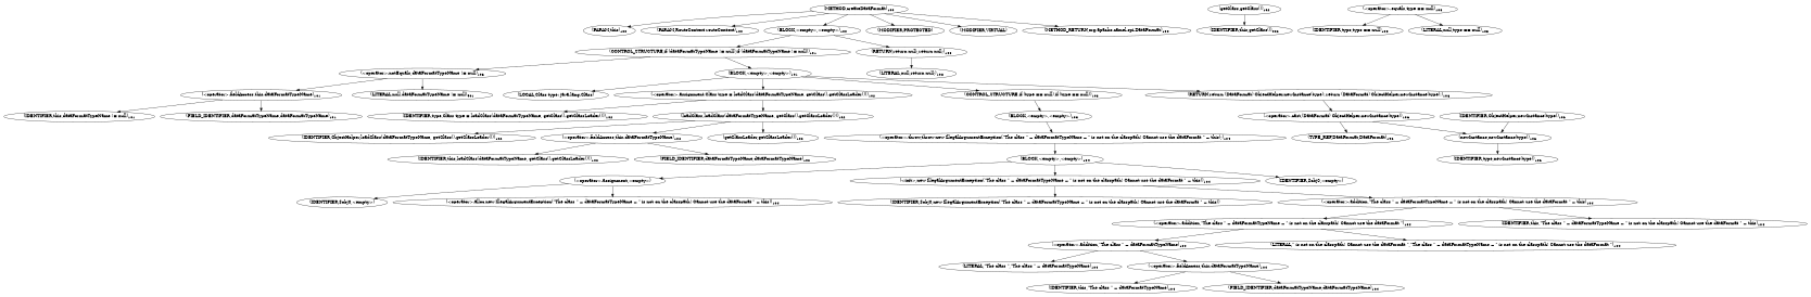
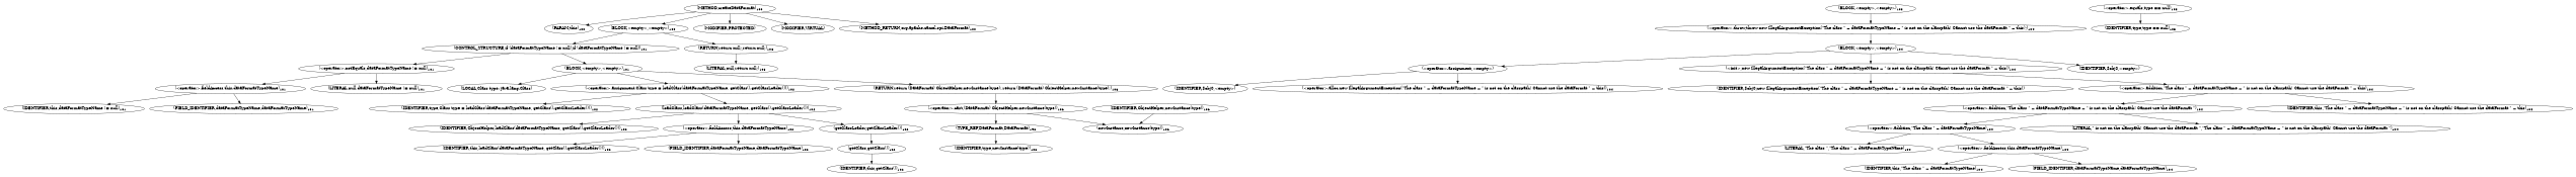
  digraph {
    n1 [label=<(METHOD,createDataFormat)<SUB>100</SUB>>]
    n2 [label=<(PARAM,this)<SUB>100</SUB>>]
-   n3 [label=<(PARAM,RouteContext routeContext)<SUB>100</SUB>>]
    n4 [label=<(BLOCK,&lt;empty&gt;,&lt;empty&gt;)<SUB>100</SUB>>]
    n5 [label=<(MODIFIER,PROTECTED)>]
    n6 [label=<(MODIFIER,VIRTUAL)>]
    n7 [label=<(METHOD_RETURN,org.apache.camel.spi.DataFormat)<SUB>100</SUB>>]
    n8 [label=<(CONTROL_STRUCTURE,if (dataFormatTypeName != null),if (dataFormatTypeName != null))<SUB>101</SUB>>]
    n9 [label=<(RETURN,return null;,return null;)<SUB>108</SUB>>]
-   n10 [label=<(&lt;operator&gt;.notEquals,dataFormatTypeName != null)<SUB>106</SUB>>]
+   n10 [label=<(&lt;operator&gt;.notEquals,dataFormatTypeName != null)<SUB>101</SUB>>]
    n11 [label=<(BLOCK,&lt;empty&gt;,&lt;empty&gt;)<SUB>101</SUB>>]
    n12 [label=<(LITERAL,null,return null;)<SUB>108</SUB>>]
    n13 [label=<(&lt;operator&gt;.fieldAccess,this.dataFormatTypeName)<SUB>101</SUB>>]
-   n14 [label=<(LITERAL,null,dataFormatTypeName != null)<SUB>901</SUB>>]
+   n14 [label=<(LITERAL,null,dataFormatTypeName != null)<SUB>101</SUB>>]
    n15 [label=<(LOCAL,Class type: java.lang.Class)>]
    n16 [label=<(&lt;operator&gt;.assignment,Class type = loadClass(dataFormatTypeName, getClass().getClassLoader()))<SUB>102</SUB>>]
-   n17 [label=<(CONTROL_STRUCTURE,if (type == null),if (type == null))<SUB>103</SUB>>]
    n18 [label=<(RETURN,return (DataFormat) ObjectHelper.newInstance(type);,return (DataFormat) ObjectHelper.newInstance(type);)<SUB>106</SUB>>]
    n19 [label=<(IDENTIFIER,this,dataFormatTypeName != null)<SUB>101</SUB>>]
    n20 [label=<(FIELD_IDENTIFIER,dataFormatTypeName,dataFormatTypeName)<SUB>101</SUB>>]
    n21 [label=<(IDENTIFIER,type,Class type = loadClass(dataFormatTypeName, getClass().getClassLoader()))<SUB>102</SUB>>]
    n22 [label=<(loadClass,loadClass(dataFormatTypeName, getClass().getClassLoader()))<SUB>102</SUB>>]
    n23 [label=<(BLOCK,&lt;empty&gt;,&lt;empty&gt;)<SUB>103</SUB>>]
    n24 [label=<(&lt;operator&gt;.cast,(DataFormat) ObjectHelper.newInstance(type))<SUB>106</SUB>>]
    n25 [label=<(IDENTIFIER,ObjectHelper,loadClass(dataFormatTypeName, getClass().getClassLoader()))<SUB>102</SUB>>]
    n26 [label=<(&lt;operator&gt;.fieldAccess,this.dataFormatTypeName)<SUB>102</SUB>>]
    n27 [label=<(getClassLoader,getClassLoader())<SUB>102</SUB>>]
    n28 [label=<(IDENTIFIER,this,loadClass(dataFormatTypeName, getClass().getClassLoader()))<SUB>102</SUB>>]
    n29 [label=<(FIELD_IDENTIFIER,dataFormatTypeName,dataFormatTypeName)<SUB>102</SUB>>]
    n30 [label=<(getClass,getClass())<SUB>102</SUB>>]
-   n31 [label=<(IDENTIFIER,this,getClass())<SUB>402</SUB>>]
+   n31 [label=<(IDENTIFIER,this,getClass())<SUB>102</SUB>>]
    n32 [label=<(&lt;operator&gt;.equals,type == null)<SUB>103</SUB>>]
    n33 [label=<(IDENTIFIER,type,type == null)<SUB>103</SUB>>]
-   n34 [label=<(LITERAL,null,type == null)<SUB>103</SUB>>]
    n35 [label=<(&lt;operator&gt;.throw,throw new IllegalArgumentException(&quot;The class &quot; + dataFormatTypeName + &quot; is not on the classpath! Cannot use the dataFormat &quot; + this);)<SUB>104</SUB>>]
    n36 [label=<(BLOCK,&lt;empty&gt;,&lt;empty&gt;)<SUB>104</SUB>>]
    n37 [label=<(&lt;operator&gt;.assignment,&lt;empty&gt;)>]
    n38 [label=<(&lt;init&gt;,new IllegalArgumentException(&quot;The class &quot; + dataFormatTypeName + &quot; is not on the classpath! Cannot use the dataFormat &quot; + this))<SUB>104</SUB>>]
    n39 [label=<(IDENTIFIER,$obj0,&lt;empty&gt;)>]
    n40 [label=<(IDENTIFIER,$obj0,&lt;empty&gt;)>]
    n41 [label=<(&lt;operator&gt;.alloc,new IllegalArgumentException(&quot;The class &quot; + dataFormatTypeName + &quot; is not on the classpath! Cannot use the dataFormat &quot; + this))<SUB>104</SUB>>]
    n42 [label=<(IDENTIFIER,$obj0,new IllegalArgumentException(&quot;The class &quot; + dataFormatTypeName + &quot; is not on the classpath! Cannot use the dataFormat &quot; + this))>]
    n43 [label=<(&lt;operator&gt;.addition,&quot;The class &quot; + dataFormatTypeName + &quot; is not on the classpath! Cannot use the dataFormat &quot; + this)<SUB>104</SUB>>]
    n44 [label=<(&lt;operator&gt;.addition,&quot;The class &quot; + dataFormatTypeName + &quot; is not on the classpath! Cannot use the dataFormat &quot;)<SUB>104</SUB>>]
    n45 [label=<(IDENTIFIER,this,&quot;The class &quot; + dataFormatTypeName + &quot; is not on the classpath! Cannot use the dataFormat &quot; + this)<SUB>104</SUB>>]
    n46 [label=<(&lt;operator&gt;.addition,&quot;The class &quot; + dataFormatTypeName)<SUB>104</SUB>>]
    n47 [label=<(LITERAL,&quot; is not on the classpath! Cannot use the dataFormat &quot;,&quot;The class &quot; + dataFormatTypeName + &quot; is not on the classpath! Cannot use the dataFormat &quot;)<SUB>104</SUB>>]
    n48 [label=<(LITERAL,&quot;The class &quot;,&quot;The class &quot; + dataFormatTypeName)<SUB>104</SUB>>]
    n49 [label=<(&lt;operator&gt;.fieldAccess,this.dataFormatTypeName)<SUB>104</SUB>>]
    n50 [label=<(IDENTIFIER,this,&quot;The class &quot; + dataFormatTypeName)<SUB>104</SUB>>]
    n51 [label=<(FIELD_IDENTIFIER,dataFormatTypeName,dataFormatTypeName)<SUB>104</SUB>>]
    n52 [label=<(TYPE_REF,DataFormat,DataFormat)<SUB>196</SUB>>]
    n53 [label=<(newInstance,newInstance(type))<SUB>106</SUB>>]
    n54 [label=<(IDENTIFIER,type,newInstance(type))<SUB>106</SUB>>]
    n55 [label=<(IDENTIFIER,ObjectHelper,newInstance(type))<SUB>106</SUB>>]
    n1 -> n2
-   n1 -> n3
    n1 -> n4
    n1 -> n5
    n1 -> n6
    n1 -> n7
    n4 -> n8
    n4 -> n9
    n8 -> n10
    n8 -> n11
    n9 -> n12
    n10 -> n13
    n10 -> n14
    n11 -> n15
    n11 -> n16
-   n11 -> n17
    n11 -> n18
    n13 -> n19
    n13 -> n20
    n16 -> n21
    n16 -> n22
-   n17 -> n23
    n18 -> n24
    n22 -> n25
    n22 -> n26
    n22 -> n27
    n23 -> n35
    n24 -> n52
    n24 -> n53
    n26 -> n28
    n26 -> n29
+   n27 -> n30
    n30 -> n31
    n32 -> n33
-   n32 -> n34
    n35 -> n36
    n36 -> n37
    n36 -> n38
    n36 -> n39
    n37 -> n40
    n37 -> n41
    n38 -> n42
    n38 -> n43
    n43 -> n44
    n43 -> n45
    n44 -> n46
    n44 -> n47
    n46 -> n48
    n46 -> n49
    n49 -> n50
    n49 -> n51
-   n53 -> n54
+   n52 -> n54
    n55 -> n53
  }
